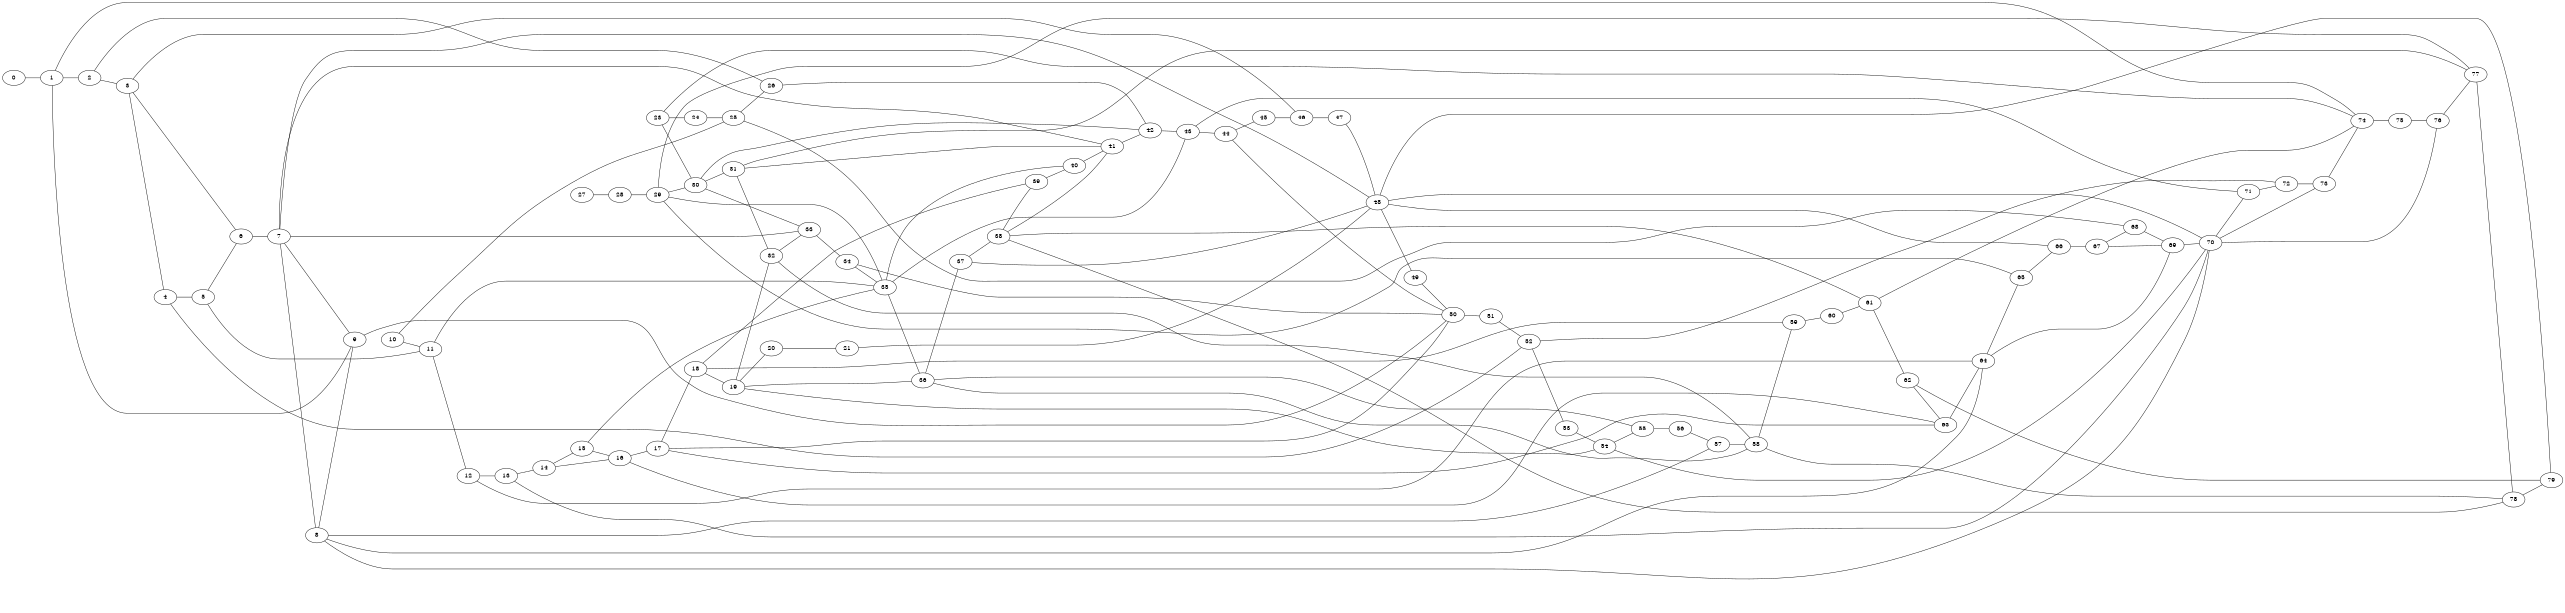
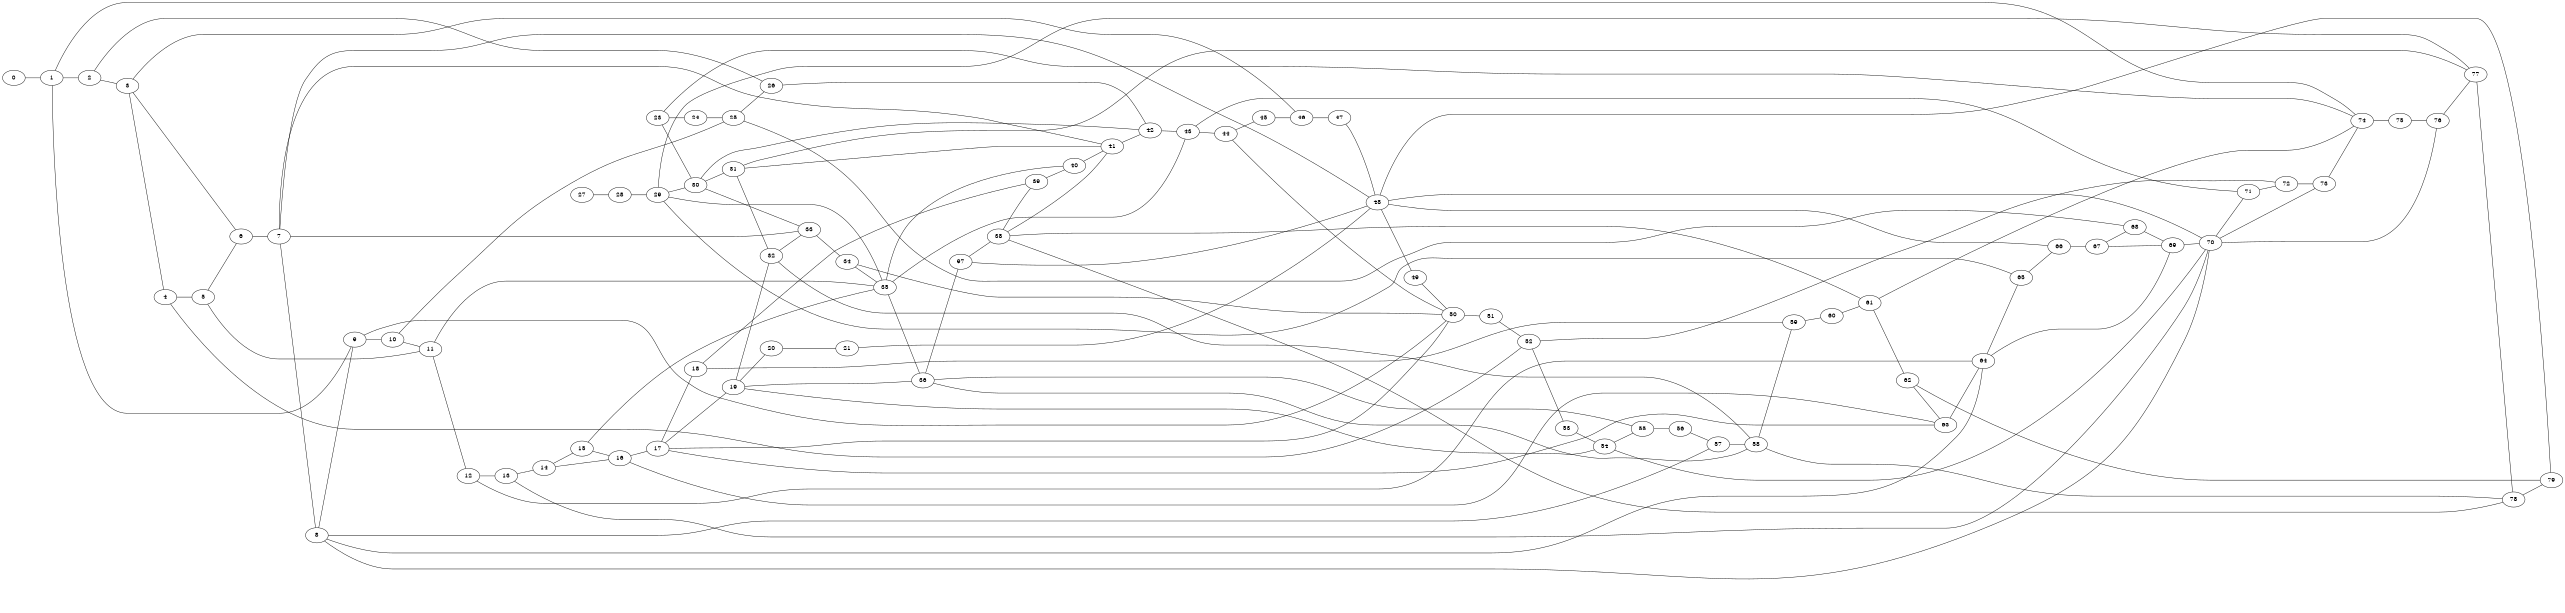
  graph {
    rankdir=LR
    0
    1
    2
    9
    74
    3
    26
    10
    50
    75
    4
    6
    46
    42
    11
    25
    51
    76
    5
    52
    7
    47
    27
    28
    43
    53
    72
    8
    33
    41
    48
    12
    35
    54
    73
    64
    13
    36
    40
    57
    70
    34
    49
    79
    66
    65
    69
    58
    71
    67
    59
    78
    77
    68
    14
-   37
+   37 [label=97]
    55
    44
    15
    16
    17
    63
    18
    19
    39
    20
    32
    60
    21
    61
    38
    56
    23
    24
    30
    31
    29
    45
    62
    0 -- 1
    1 -- 2
    1 -- 9
    1 -- 74
    2 -- 3
    2 -- 26
-   9 -- 7
+   9 -- 10
    9 -- 50
    74 -- 75
    3 -- 4
    3 -- 6
    3 -- 46
    26 -- 42
    10 -- 11
    10 -- 25
    50 -- 51
    75 -- 76
    4 -- 5
    4 -- 52
    6 -- 7
    46 -- 47
    42 -- 43
    11 -- 12
    11 -- 35
    25 -- 26
    25 -- 68
    51 -- 52
    76 -- 77
    5 -- 6
    5 -- 11
    52 -- 53
    52 -- 72
    7 -- 8
    7 -- 33
    7 -- 41
    7 -- 48
    47 -- 48
    27 -- 28
    28 -- 29
    43 -- 71
    43 -- 44
    53 -- 54
    72 -- 73
    8 -- 9
    8 -- 64
    8 -- 57
    8 -- 70
    33 -- 34
    41 -- 42
    48 -- 70
    48 -- 49
    48 -- 79
    48 -- 66
    12 -- 64
    12 -- 13
    35 -- 43
    35 -- 36
    35 -- 40
    54 -- 70
    54 -- 55
    73 -- 74
    64 -- 65
    64 -- 69
    13 -- 70
    13 -- 14
    36 -- 58
    36 -- 37
    36 -- 55
    40 -- 41
    57 -- 58
    70 -- 76
    70 -- 73
    70 -- 71
    34 -- 50
    34 -- 35
    49 -- 50
    66 -- 67
    65 -- 66
    69 -- 70
    58 -- 59
    58 -- 78
    71 -- 72
    67 -- 69
    67 -- 68
    59 -- 60
    78 -- 79
    77 -- 78
    68 -- 69
    14 -- 15
    14 -- 16
    37 -- 48
    37 -- 38
    55 -- 56
    44 -- 50
    44 -- 45
    15 -- 35
    15 -- 16
    16 -- 17
    16 -- 63
    17 -- 50
    17 -- 63
    17 -- 18
    63 -- 64
    18 -- 59
-   18 -- 19
+   17 -- 19
    18 -- 39
    19 -- 54
    19 -- 36
    19 -- 20
    19 -- 32
    39 -- 40
    20 -- 21
    32 -- 33
    32 -- 58
    60 -- 61
    21 -- 48
    61 -- 74
    61 -- 62
    38 -- 41
    38 -- 78
    38 -- 39
    38 -- 61
    56 -- 57
    23 -- 74
    23 -- 24
    23 -- 30
    24 -- 25
    30 -- 42
    30 -- 33
    30 -- 31
    31 -- 41
    31 -- 77
    31 -- 32
    29 -- 35
    29 -- 65
    29 -- 77
    29 -- 30
    45 -- 46
    62 -- 79
    62 -- 63
  }
